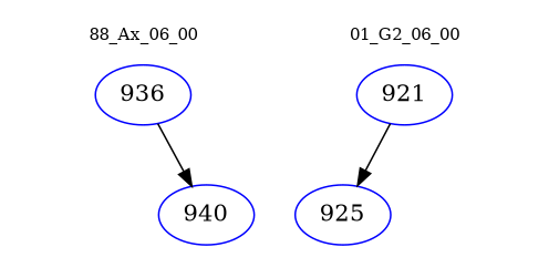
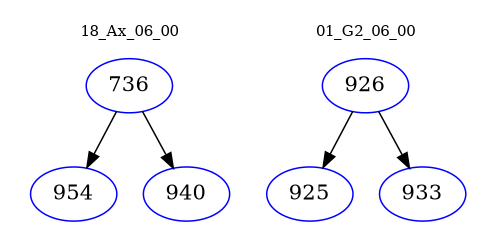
  digraph {
    node [color=blue]
    edge [color=black]
-   n1 [label=936]
+   n1 [label=736]
+   n2 [label=954]
    n3 [label=940]
-   n4 [label=921]
+   n4 [label=926]
    n5 [label=925]
+   n6 [label=933]
    subgraph cluster_1 {
      color=white
      fontsize=10
-     label="88_Ax_06_00"
+     label="18_Ax_06_00"
      n1
+     n2
      n3
    }
    subgraph cluster_2 {
      color=white
      fontsize=10
      label="01_G2_06_00"
      n4
      n5
+     n6
    }
+   n1 -> n2
    n1 -> n3
    n4 -> n5
+   n4 -> n6
  }
